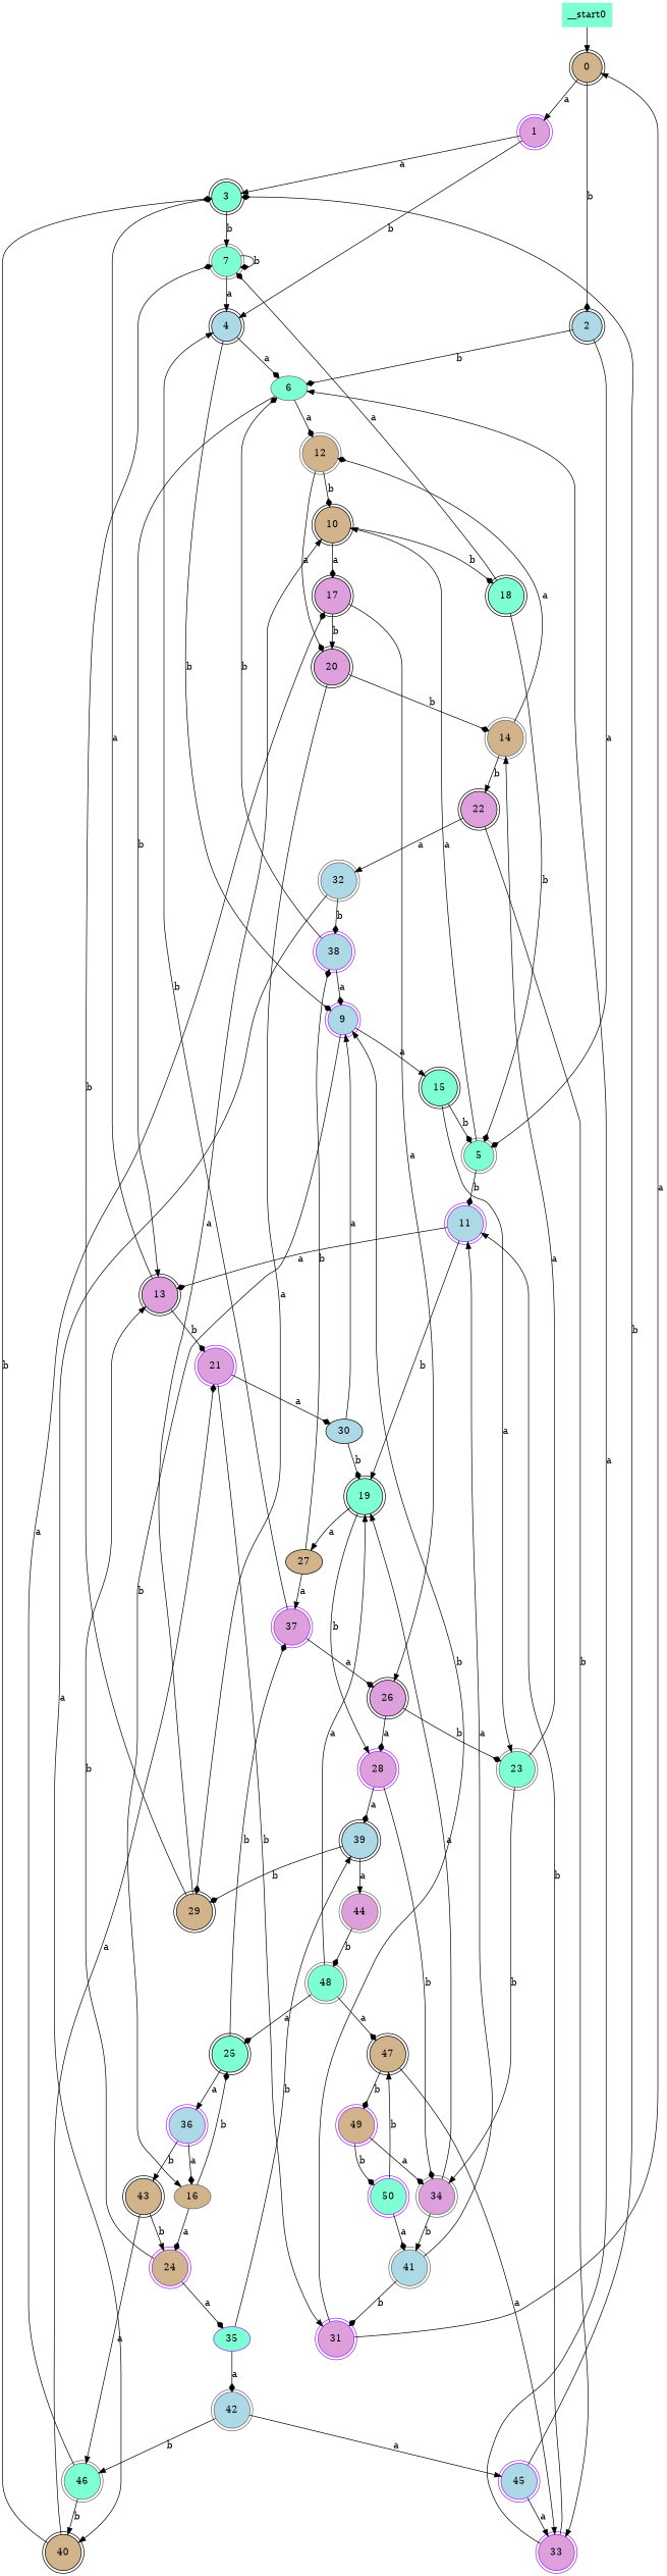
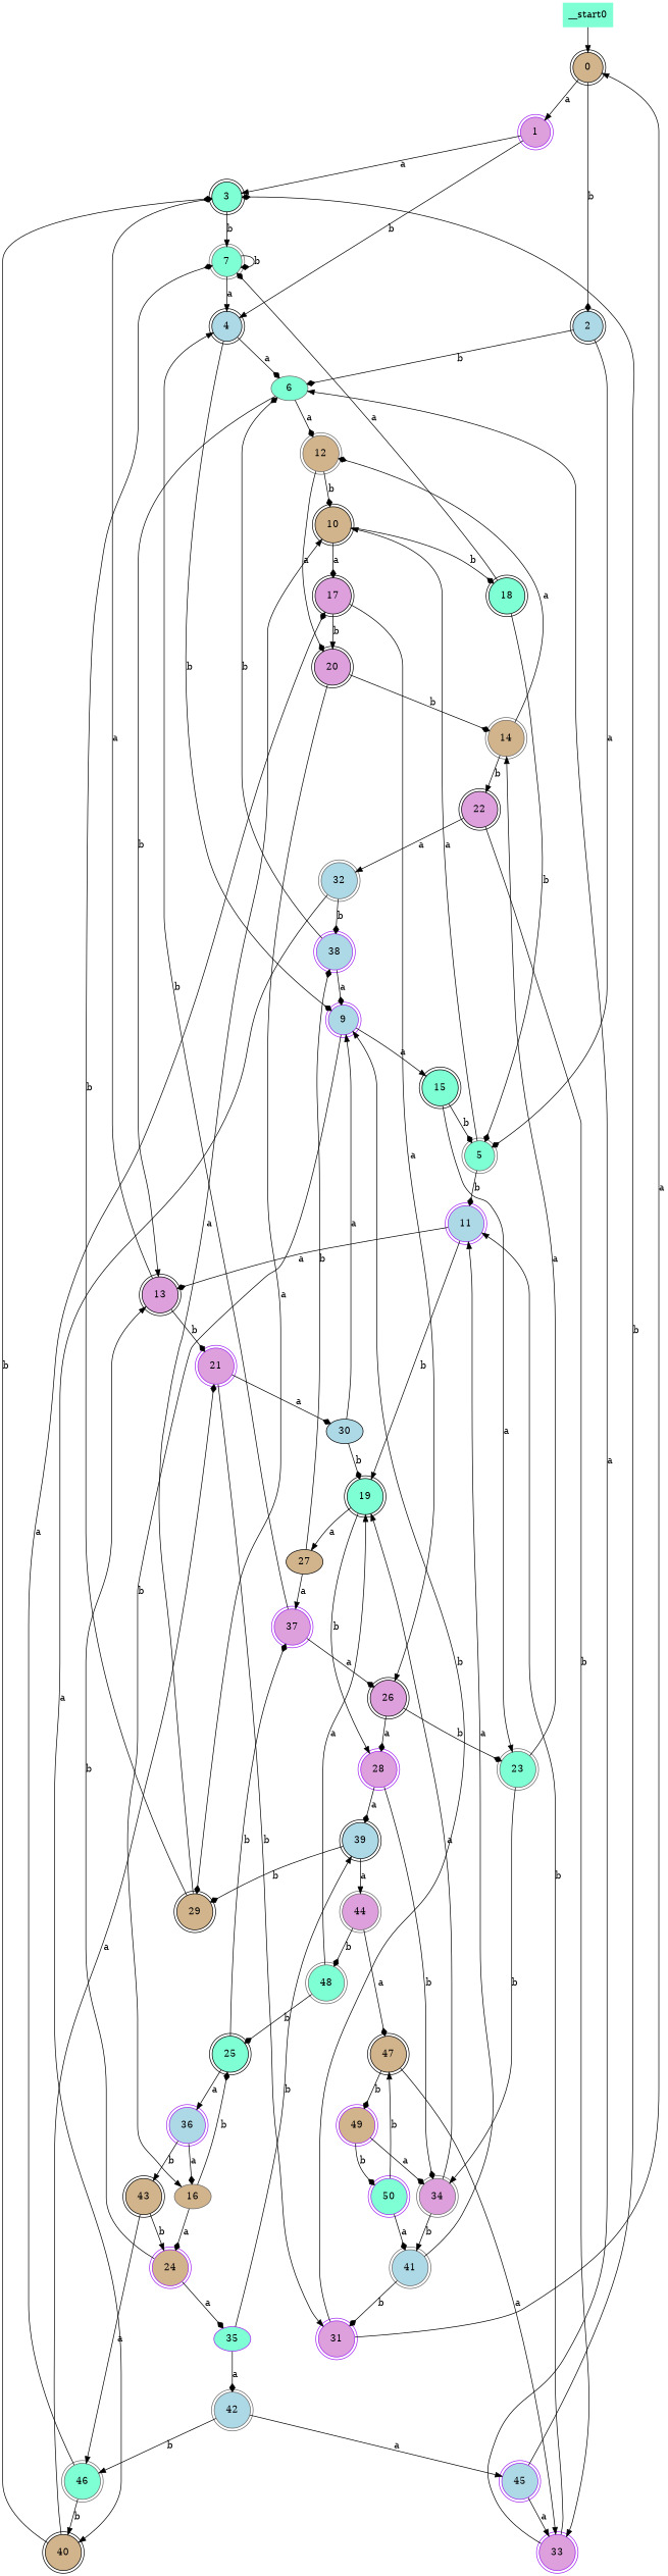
  digraph {
    node [color=black fillcolor=aquamarine shape=doublecircle style=filled]
    edge [arrowhead=diamond]
    __start0 [color=purple shape=none]
    0 [fillcolor=tan]
    1 [color=purple fillcolor=plum]
    2 [fillcolor=lightblue]
    3
    4 [fillcolor=lightblue]
    5 [color=gray40]
    6 [color=gray40 shape=""]
    7 [color=gray40]
    9 [color=purple fillcolor=lightblue]
    10 [fillcolor=tan]
    11 [color=purple fillcolor=lightblue]
    12 [color=gray40 fillcolor=tan]
    13 [fillcolor=plum]
    15
    16 [color=gray40 fillcolor=tan shape=""]
    17 [fillcolor=plum]
    18
    19
    20 [fillcolor=plum]
    21 [color=purple fillcolor=plum]
    14 [color=gray40 fillcolor=tan]
    22 [fillcolor=plum]
    23 [color=gray40]
    24 [color=purple fillcolor=tan]
    25
    26 [fillcolor=plum]
    27 [fillcolor=tan shape=""]
    28 [color=purple fillcolor=plum]
    29 [fillcolor=tan]
    30 [fillcolor=lightblue shape=""]
    31 [color=purple fillcolor=plum]
    32 [color=gray40 fillcolor=lightblue]
    33 [color=purple fillcolor=plum]
    34 [color=gray40 fillcolor=plum]
    35 [color=purple shape=""]
    36 [color=purple fillcolor=lightblue]
    37 [color=purple fillcolor=plum]
    38 [color=purple fillcolor=lightblue]
    39 [fillcolor=lightblue]
    40 [fillcolor=tan]
    41 [color=gray40 fillcolor=lightblue]
    42 [color=gray40 fillcolor=lightblue]
    43 [fillcolor=tan]
    44 [color=gray40 fillcolor=plum]
    45 [color=purple fillcolor=lightblue]
    46 [color=gray40]
    47 [fillcolor=tan]
    48 [color=gray40]
    49 [color=purple fillcolor=tan]
    50 [color=purple]
    __start0 -> 0 [arrowhead=normal]
    0 -> 1 [arrowhead=normal label=a]
    0 -> 2 [label=b]
    1 -> 3 [arrowhead=normal label=a]
    1 -> 4 [arrowhead=normal label=b]
    2 -> 5 [label=a]
    2 -> 6 [label=b]
    3 -> 7 [arrowhead=normal label=b]
    4 -> 6 [label=a]
    4 -> 9 [label=b]
    5 -> 10 [arrowhead=normal label=a]
    5 -> 11 [label=b]
    6 -> 12 [label=a]
    6 -> 13 [arrowhead=normal label=b]
    7 -> 4 [arrowhead=normal label=a]
    7 -> 7 [label=b]
    9 -> 15 [arrowhead=normal label=a]
    9 -> 16 [arrowhead=normal label=b]
    10 -> 17 [label=a]
    10 -> 18 [label=b]
    11 -> 13 [label=a]
    11 -> 19 [arrowhead=normal label=b]
    12 -> 10 [label=b]
    12 -> 20 [label=a]
    13 -> 3 [label=a]
    13 -> 21 [label=b]
    15 -> 5 [label=b]
    15 -> 23 [arrowhead=normal label=a]
    16 -> 24 [label=a]
    16 -> 25 [label=b]
    17 -> 20 [arrowhead=normal label=b]
    17 -> 26 [arrowhead=normal label=a]
    18 -> 5 [label=b]
    18 -> 7 [label=a]
    19 -> 27 [arrowhead=normal label=a]
    19 -> 28 [arrowhead=normal label=b]
    20 -> 14 [label=b]
    20 -> 29 [label=a]
    21 -> 30 [label=a]
    21 -> 31 [arrowhead=normal label=b]
    14 -> 12 [label=a]
    14 -> 22 [arrowhead=normal label=b]
    22 -> 32 [arrowhead=normal label=a]
    22 -> 33 [arrowhead=normal label=b]
    23 -> 14 [arrowhead=normal label=a]
    23 -> 34 [arrowhead=normal label=b]
    24 -> 13 [arrowhead=normal label=b]
    24 -> 35 [label=a]
    25 -> 36 [arrowhead=normal label=a]
    25 -> 37 [label=b]
    26 -> 23 [label=b]
    26 -> 28 [label=a]
    27 -> 37 [arrowhead=normal label=a]
    27 -> 38 [label=b]
    28 -> 34 [label=b]
    28 -> 39 [label=a]
    29 -> 7 [label=b]
    29 -> 10 [arrowhead=normal label=a]
    30 -> 9 [arrowhead=normal label=a]
    30 -> 19 [label=b]
    31 -> 0 [arrowhead=normal label=a]
    31 -> 9 [arrowhead=normal label=b]
    32 -> 38 [label=b]
    32 -> 40 [arrowhead=normal label=a]
    33 -> 6 [arrowhead=normal label=a]
    33 -> 11 [arrowhead=normal label=b]
    34 -> 19 [arrowhead=normal label=a]
    34 -> 41 [arrowhead=normal label=b]
    35 -> 39 [arrowhead=normal label=b]
    35 -> 42 [label=a]
    36 -> 16 [label=a]
    36 -> 43 [arrowhead=normal label=b]
    37 -> 4 [arrowhead=normal label=b]
    37 -> 26 [label=a]
    38 -> 6 [label=b]
    38 -> 9 [label=a]
    39 -> 29 [label=b]
    39 -> 44 [arrowhead=normal label=a]
    40 -> 3 [label=b]
    40 -> 21 [label=a]
    41 -> 11 [arrowhead=normal label=a]
    41 -> 31 [label=b]
    42 -> 45 [arrowhead=normal label=a]
    42 -> 46 [arrowhead=normal label=b]
    43 -> 24 [arrowhead=normal label=b]
    43 -> 46 [arrowhead=normal label=a]
-   48 -> 47 [label=a]
+   44 -> 47 [label=a]
    44 -> 48 [label=b]
    45 -> 3 [label=b]
    45 -> 33 [arrowhead=normal label=a]
    46 -> 17 [label=a]
    46 -> 40 [arrowhead=normal label=b]
    47 -> 33 [arrowhead=normal label=a]
    47 -> 49 [label=b]
    48 -> 19 [arrowhead=normal label=a]
-   48 -> 25 [label=a]
+   48 -> 25 [label=b]
    49 -> 34 [label=a]
    49 -> 50 [label=b]
    50 -> 41 [label=a]
    50 -> 47 [arrowhead=normal label=b]
  }
